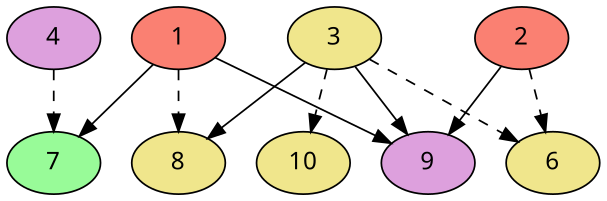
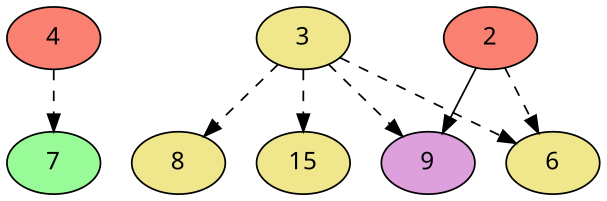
  digraph {
    fontname="Noto Sans"
    node [alpha=0.19 fillcolor=khaki fontname="Noto Sans" style=filled]
    edge [fontname="Noto Sans" style=dashed]
-   1 [alpha=0.11 expect_size=28564480 fillcolor=salmon]
    7 [expect_size=14523392 fillcolor=palegreen]
    8 [expect_size=32689152]
    9 [alpha=0.08 expect_size=31616000 fillcolor=plum]
    2 [alpha=0.07 expect_size=16516096 fillcolor=salmon]
    6 [alpha=0.02 expect_size=52421632]
    3 [alpha=0.05 expect_size=10833920]
-   10 [alpha=0.16 expect_size=18878464]
-   4 [alpha=0.10 expect_size=40389632 fillcolor=plum]
-   1 -> 7 [style=solid]
-   1 -> 8
-   1 -> 9 [style=solid]
+   10 [alpha=0.16 expect_size=18878464 label=15]
+   4 [alpha=0.10 expect_size=40389632 fillcolor=salmon]
    2 -> 9 [style=solid]
    2 -> 6
-   3 -> 8 [style=solid]
-   3 -> 9 [style=solid]
+   3 -> 8
+   3 -> 9
    3 -> 6
    3 -> 10
    4 -> 7
  }
